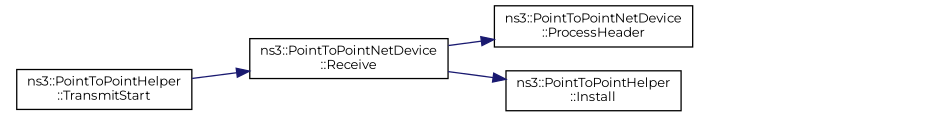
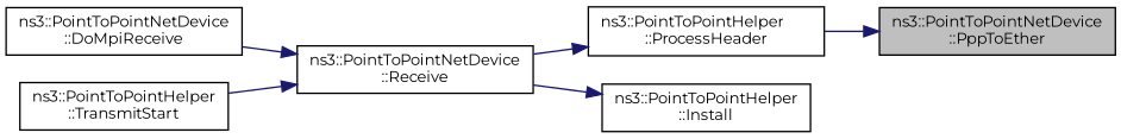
  digraph {
    fontname=Montserrat
    rankdir=RL
    node [color=black fillcolor=white fontname=Montserrat fontsize=10 shape=record style=filled]
    edge [color=midnightblue dir=back fontname=Montserrat fontsize=10 labelfontname=Helvetica labelfontsize=10 style=solid]
-   n2 [height=0.2 label="ns3::PointToPointNetDevice\l::ProcessHeader" width=0.4]
+   n1 [fillcolor=grey75 fontcolor=black height=0.2 label="ns3::PointToPointNetDevice\l::PppToEther" width=0.4]
+   n2 [height=0.2 label="ns3::PointToPointHelper\l::ProcessHeader" width=0.4]
    n3 [height=0.2 label="ns3::PointToPointNetDevice\l::Receive" width=0.4]
+   n4 [height=0.2 label="ns3::PointToPointNetDevice\l::DoMpiReceive" width=0.4]
    n5 [height=0.2 label="ns3::PointToPointHelper\l::TransmitStart" width=0.4]
    n6 [height=0.2 label="ns3::PointToPointHelper\l::Install" width=0.4]
+   n1 -> n2
    n2 -> n3
+   n3 -> n4
    n3 -> n5
    n6 -> n3
  }
